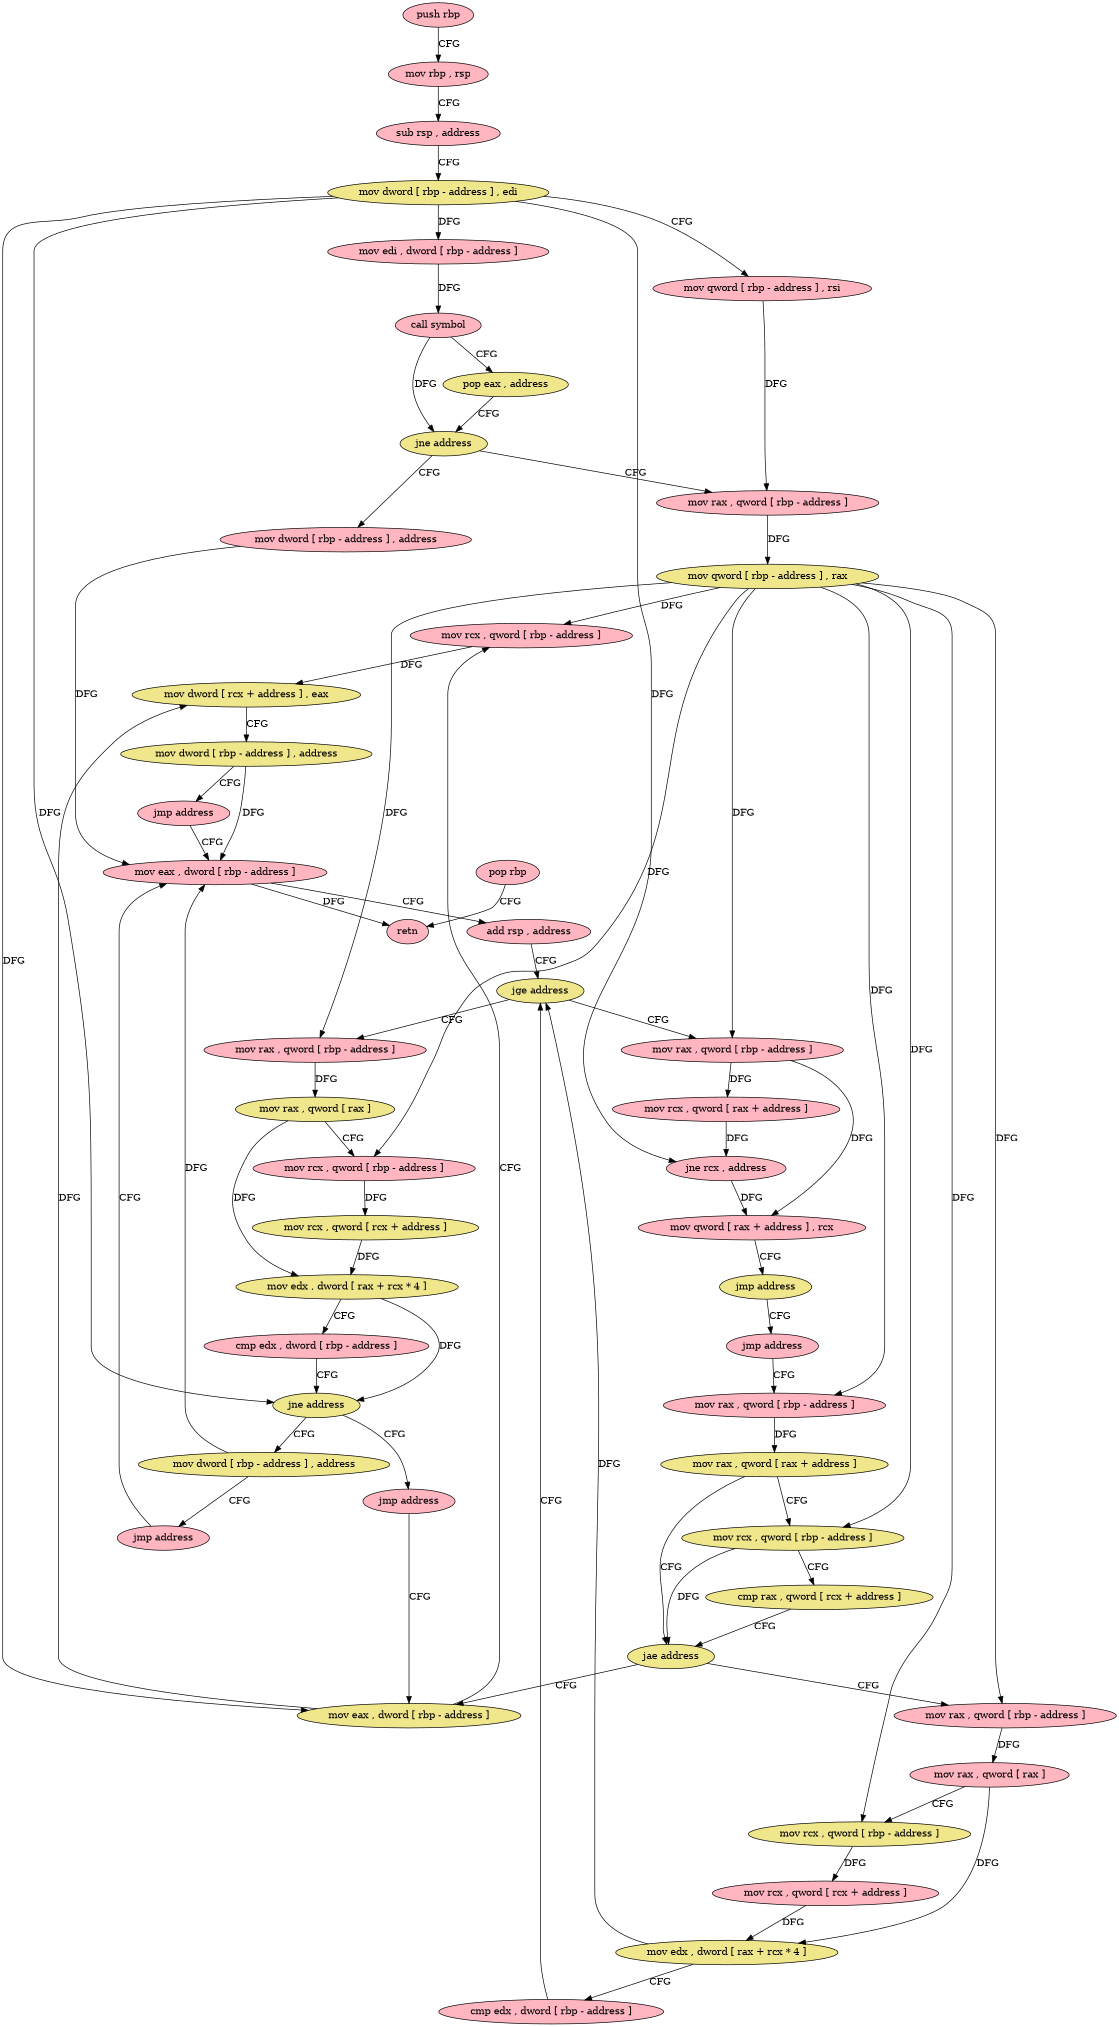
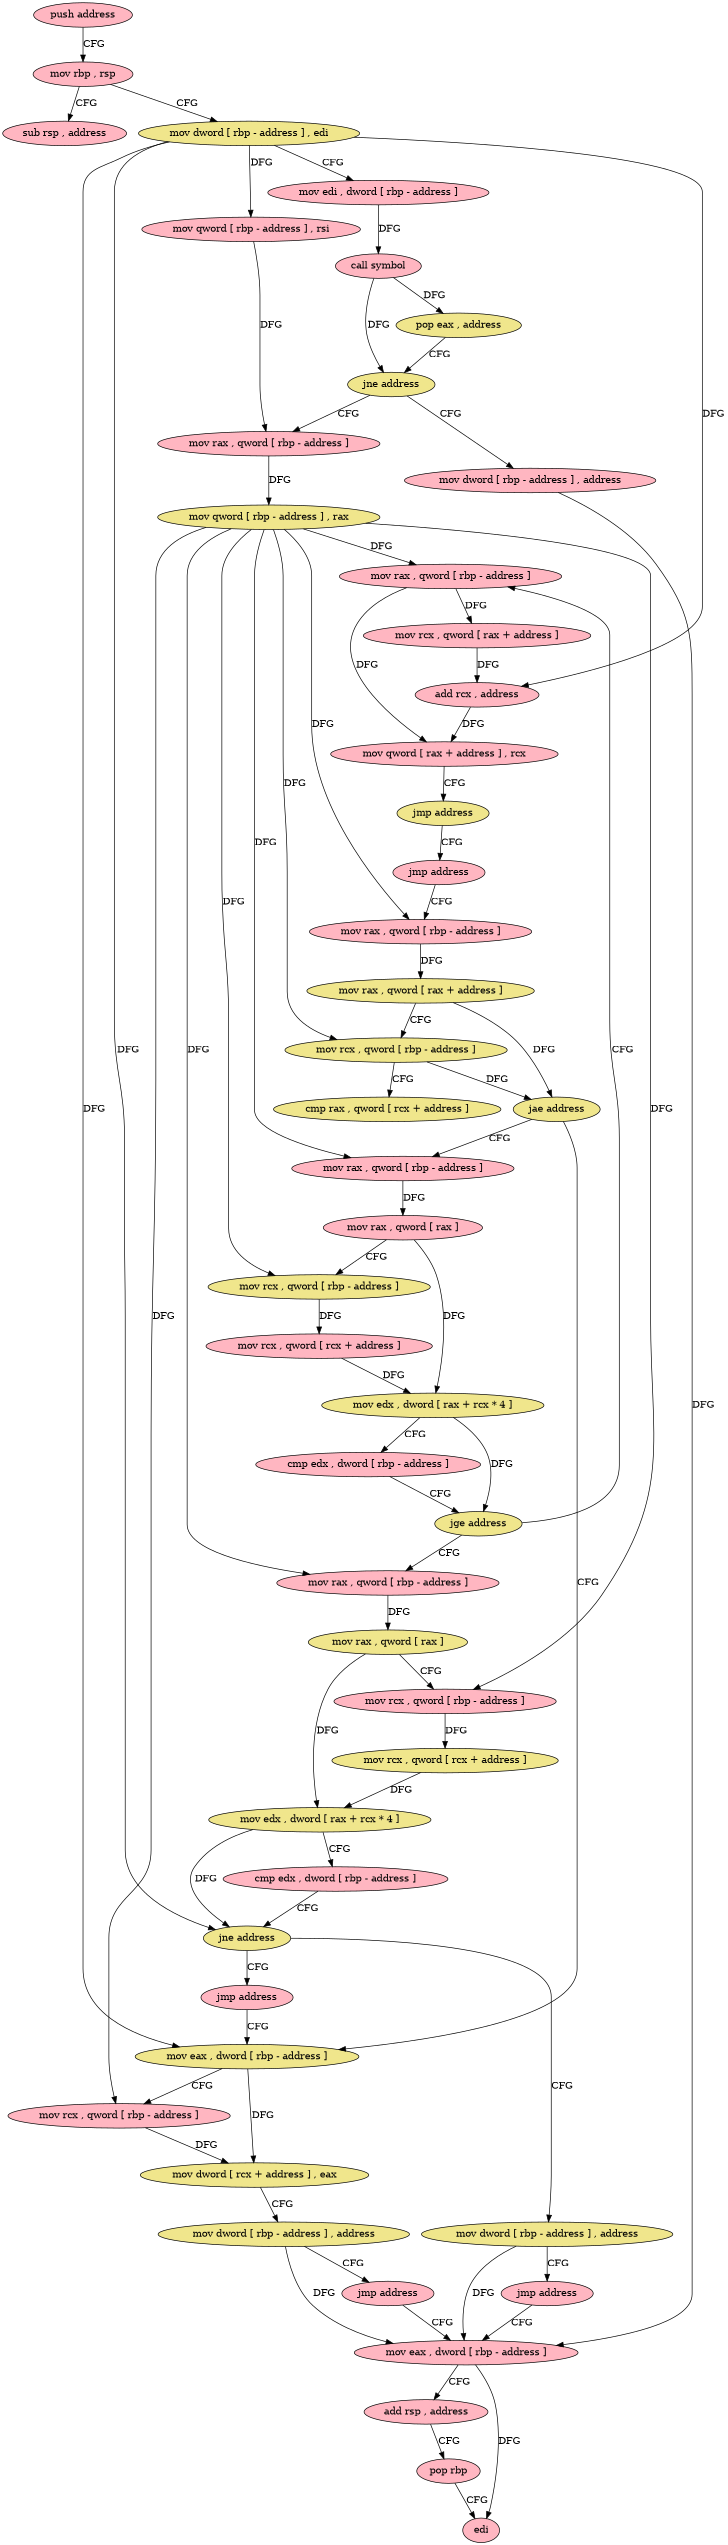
  digraph {
    node [fillcolor=lightpink style=filled]
-   n1 [label="push rbp"]
+   n1 [label="push address"]
    n2 [label="mov rbp , rsp"]
    n3 [label="sub rsp , address"]
    n4 [fillcolor=khaki label="mov dword [ rbp - address ] , edi"]
    n5 [label="mov qword [ rbp - address ] , rsi"]
    n6 [label="mov edi , dword [ rbp - address ]"]
    n7 [fillcolor=khaki label="mov eax , dword [ rbp - address ]"]
    n8 [fillcolor=khaki label="jne address"]
-   n9 [label="jne rcx , address"]
+   n9 [label="add rcx , address"]
    n10 [label="mov rax , qword [ rbp - address ]"]
    n11 [label="call symbol"]
    n12 [label="mov rcx , qword [ rbp - address ]"]
    n13 [fillcolor=khaki label="mov dword [ rcx + address ] , eax"]
    n14 [fillcolor=khaki label="jge address"]
    n15 [label="mov rax , qword [ rbp - address ]"]
    n16 [label="mov rax , qword [ rbp - address ]"]
    n17 [label="jmp address"]
    n18 [fillcolor=khaki label="mov dword [ rbp - address ] , address"]
    n19 [fillcolor=khaki label="mov qword [ rbp - address ] , rax"]
    n20 [fillcolor=khaki label="pop eax , address"]
    n21 [fillcolor=khaki label="jne address"]
    n22 [label="mov dword [ rbp - address ] , address"]
    n23 [label="mov eax , dword [ rbp - address ]"]
    n24 [label="add rsp , address"]
-   n25 [label=retn]
+   n25 [label=edi]
    n26 [label="mov rax , qword [ rbp - address ]"]
    n27 [label="mov rax , qword [ rbp - address ]"]
    n28 [fillcolor=khaki label="mov rcx , qword [ rbp - address ]"]
    n29 [label="mov rcx , qword [ rbp - address ]"]
    n30 [fillcolor=khaki label="mov rcx , qword [ rbp - address ]"]
    n31 [label="pop rbp"]
    n32 [fillcolor=khaki label="mov rax , qword [ rax + address ]"]
    n33 [label="mov rax , qword [ rax ]"]
    n34 [label="mov rcx , qword [ rcx + address ]"]
    n35 [fillcolor=khaki label="mov rax , qword [ rax ]"]
    n36 [label="mov rcx , qword [ rax + address ]"]
    n37 [label="mov qword [ rax + address ] , rcx"]
    n38 [fillcolor=khaki label="mov rcx , qword [ rcx + address ]"]
    n39 [fillcolor=khaki label="jae address"]
    n40 [fillcolor=khaki label="cmp rax , qword [ rcx + address ]"]
    n41 [fillcolor=khaki label="mov dword [ rbp - address ] , address"]
    n42 [label="jmp address"]
    n43 [fillcolor=khaki label="mov edx , dword [ rax + rcx * 4 ]"]
    n44 [label="cmp edx , dword [ rbp - address ]"]
    n45 [fillcolor=khaki label="mov edx , dword [ rax + rcx * 4 ]"]
    n46 [fillcolor=khaki label="jmp address"]
    n47 [label="cmp edx , dword [ rbp - address ]"]
    n48 [label="jmp address"]
    n49 [label="jmp address"]
    n1 -> n2 [label=CFG]
    n2 -> n3 [label=CFG]
-   n3 -> n4 [label=CFG]
-   n4 -> n5 [label=CFG]
-   n4 -> n6 [label=DFG]
+   n2 -> n4 [label=CFG]
+   n4 -> n5 [label=DFG]
+   n4 -> n6 [label=CFG]
    n4 -> n7 [label=DFG]
    n4 -> n8 [label=DFG]
    n4 -> n9 [label=DFG]
    n5 -> n10 [label=DFG]
    n6 -> n11 [label=DFG]
    n7 -> n12 [label=CFG]
    n7 -> n13 [label=DFG]
    n8 -> n17 [label=CFG]
    n8 -> n18 [label=CFG]
    n9 -> n37 [label=DFG]
    n10 -> n19 [label=DFG]
-   n11 -> n20 [label=CFG]
+   n11 -> n20 [label=DFG]
    n11 -> n21 [label=DFG]
    n12 -> n13 [label=DFG]
    n13 -> n41 [label=CFG]
    n14 -> n15 [label=CFG]
    n14 -> n16 [label=CFG]
    n15 -> n35 [label=DFG]
    n16 -> n36 [label=DFG]
    n16 -> n37 [label=DFG]
    n17 -> n7 [label=CFG]
    n18 -> n23 [label=DFG]
    n18 -> n48 [label=CFG]
    n19 -> n12 [label=DFG]
    n19 -> n15 [label=DFG]
    n19 -> n16 [label=DFG]
    n19 -> n26 [label=DFG]
    n19 -> n27 [label=DFG]
    n19 -> n28 [label=DFG]
    n19 -> n29 [label=DFG]
    n19 -> n30 [label=DFG]
    n20 -> n21 [label=CFG]
    n21 -> n10 [label=CFG]
    n21 -> n22 [label=CFG]
    n22 -> n23 [label=DFG]
    n23 -> n24 [label=CFG]
    n23 -> n25 [label=DFG]
-   n24 -> n14 [label=CFG]
+   n24 -> n31 [label=CFG]
    n26 -> n32 [label=DFG]
    n27 -> n33 [label=DFG]
    n28 -> n34 [label=DFG]
    n29 -> n38 [label=DFG]
    n30 -> n39 [label=DFG]
    n30 -> n40 [label=CFG]
    n31 -> n25 [label=CFG]
    n32 -> n30 [label=CFG]
-   n32 -> n39 [label=CFG]
+   n32 -> n39 [label=DFG]
    n33 -> n28 [label=CFG]
    n33 -> n43 [label=DFG]
    n34 -> n43 [label=DFG]
    n35 -> n29 [label=CFG]
    n35 -> n45 [label=DFG]
    n36 -> n9 [label=DFG]
    n37 -> n46 [label=CFG]
    n38 -> n45 [label=DFG]
    n39 -> n7 [label=CFG]
    n39 -> n27 [label=CFG]
-   n40 -> n39 [label=CFG]
    n41 -> n23 [label=DFG]
    n41 -> n42 [label=CFG]
    n42 -> n23 [label=CFG]
    n43 -> n14 [label=DFG]
    n43 -> n44 [label=CFG]
    n44 -> n14 [label=CFG]
    n45 -> n8 [label=DFG]
    n45 -> n47 [label=CFG]
    n46 -> n49 [label=CFG]
    n47 -> n8 [label=CFG]
    n48 -> n23 [label=CFG]
    n49 -> n26 [label=CFG]
  }
